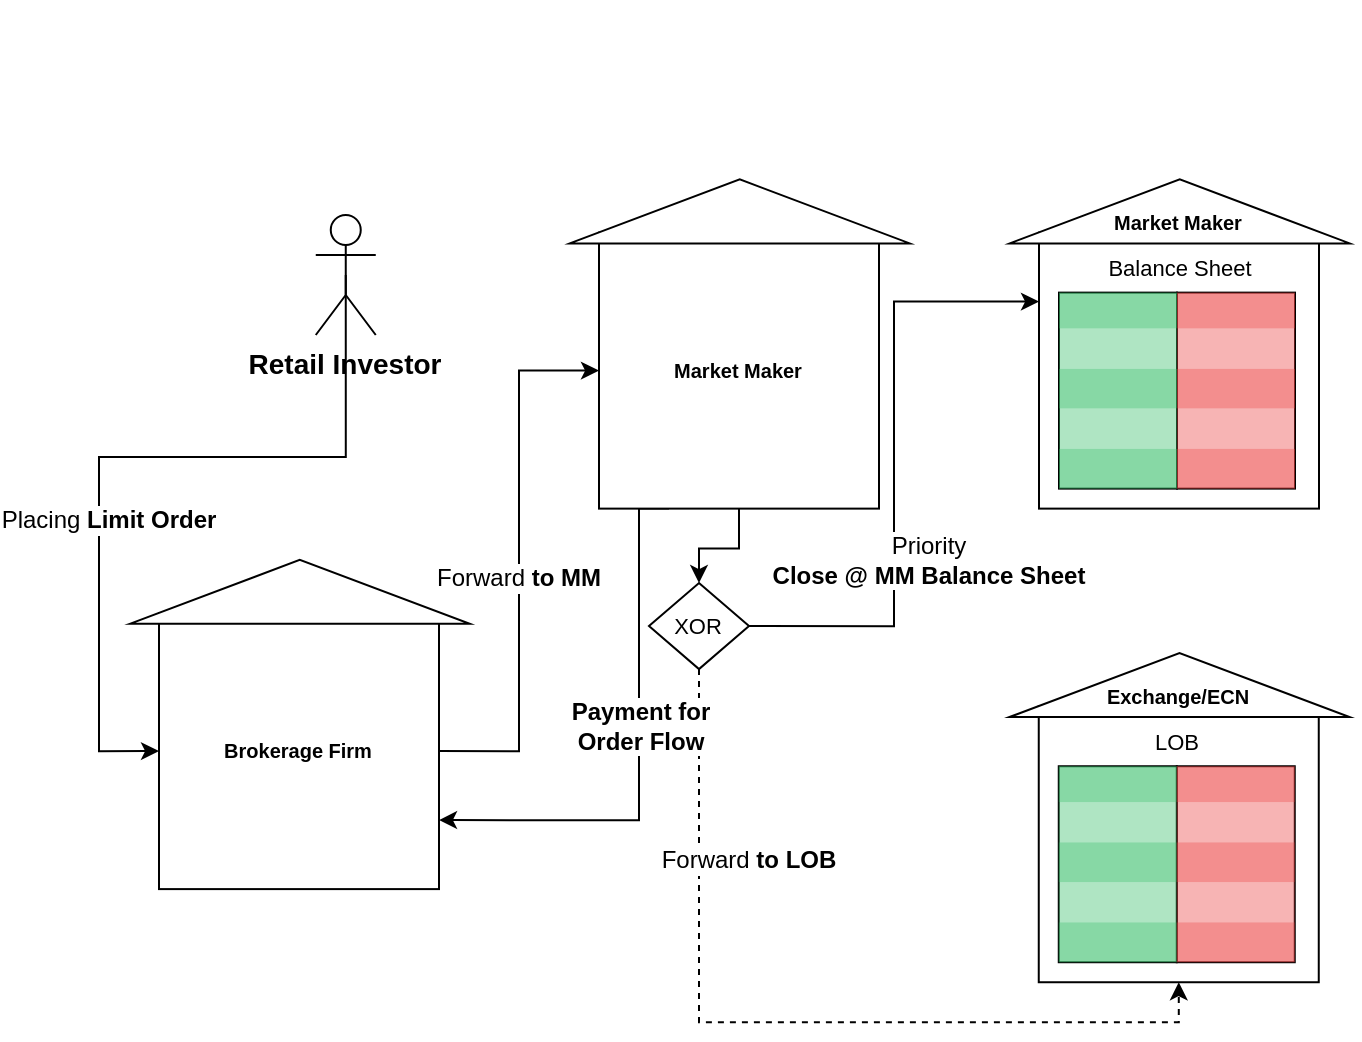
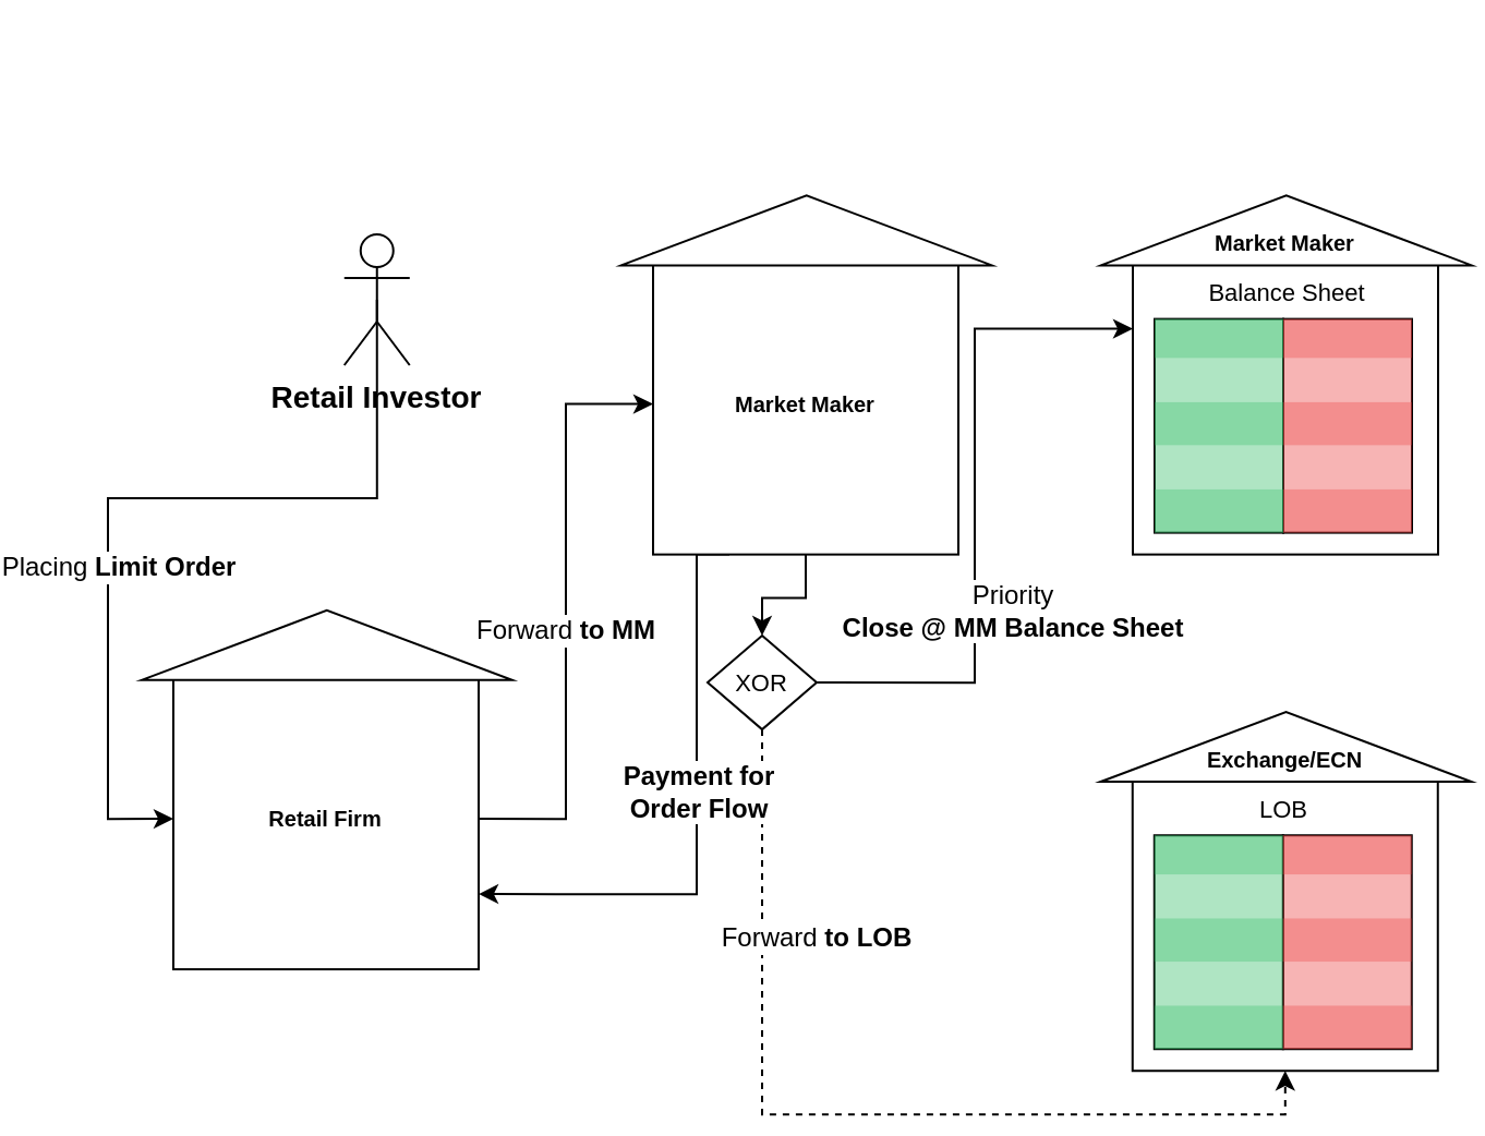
  <mxCell id="0" />
  <mxCell id="1" parent="0" />
  <mxCell id="2" value="" style="rounded=0;whiteSpace=wrap;html=1;fontStyle=1" parent="1" vertex="1"><mxGeometry x="489.88" y="352.62" width="140" height="138" as="geometry" /></mxCell>
  <mxCell id="3" value="" style="rounded=0;whiteSpace=wrap;html=1;fontSize=16;fontStyle=1" parent="1" vertex="1"><mxGeometry x="558.88" y="382.62" width="59" height="98" as="geometry" /></mxCell>
  <mxCell id="4" value="" style="triangle;whiteSpace=wrap;html=1;rotation=-90;fontStyle=1" parent="1" vertex="1"><mxGeometry x="544.26" y="257" width="32" height="170" as="geometry" /></mxCell>
  <mxCell id="5" value="&lt;span style=&quot;font-size: 11px;&quot;&gt;LOB&lt;/span&gt;" style="text;html=1;strokeColor=none;fillColor=none;align=center;verticalAlign=middle;whiteSpace=wrap;rounded=0;fontStyle=0;fontSize=11;" parent="1" vertex="1"><mxGeometry x="544.26" y="360.62" width="31" height="20" as="geometry" /></mxCell>
  <mxCell id="6" value="&lt;span style=&quot;font-size: 10px;&quot;&gt;Exchange/ECN&lt;/span&gt;" style="text;html=1;strokeColor=none;fillColor=none;align=center;verticalAlign=middle;whiteSpace=wrap;rounded=0;fontSize=10;fontStyle=1" parent="1" vertex="1"><mxGeometry x="529.88" y="332.62" width="60" height="30" as="geometry" /></mxCell>
  <mxCell id="7" value="" style="rounded=0;whiteSpace=wrap;html=1;fontSize=16;fontStyle=1" parent="1" vertex="1"><mxGeometry x="499.88" y="382.62" width="59" height="98" as="geometry" /></mxCell>
  <mxCell id="8" value="" style="rounded=0;whiteSpace=wrap;html=1;fontSize=16;labelBackgroundColor=none;fillColor=#37BF69;opacity=60;strokeColor=none;align=right;spacingRight=0;spacingBottom=5;fontStyle=1" parent="1" vertex="1"><mxGeometry x="499.88" y="382.62" width="59" height="18" as="geometry" /></mxCell>
  <mxCell id="9" value="" style="rounded=0;whiteSpace=wrap;html=1;fontSize=16;labelBackgroundColor=none;fillColor=#37BF69;opacity=40;strokeColor=none;align=right;spacingRight=0;spacingBottom=5;fontStyle=1" parent="1" vertex="1"><mxGeometry x="499.88" y="400.62" width="59" height="20" as="geometry" /></mxCell>
  <mxCell id="10" value="" style="rounded=0;whiteSpace=wrap;html=1;fontSize=16;labelBackgroundColor=none;fillColor=#37BF69;opacity=60;strokeColor=none;align=right;spacingRight=0;spacingBottom=5;fontStyle=1" parent="1" vertex="1"><mxGeometry x="499.88" y="420.62" width="59" height="20" as="geometry" /></mxCell>
  <mxCell id="11" value="" style="rounded=0;whiteSpace=wrap;html=1;fontSize=16;labelBackgroundColor=none;fillColor=#37BF69;opacity=40;strokeColor=none;align=right;spacingRight=0;spacingBottom=5;fontStyle=1" parent="1" vertex="1"><mxGeometry x="499.88" y="440.62" width="59" height="20" as="geometry" /></mxCell>
  <mxCell id="12" value="" style="rounded=0;whiteSpace=wrap;html=1;fontSize=16;labelBackgroundColor=none;fillColor=#37BF69;opacity=60;strokeColor=none;align=right;spacingRight=0;spacingBottom=5;fontStyle=1" parent="1" vertex="1"><mxGeometry x="499.88" y="460.62" width="59" height="20" as="geometry" /></mxCell>
  <mxCell id="13" value="" style="rounded=0;whiteSpace=wrap;html=1;fontSize=16;labelBackgroundColor=none;fillColor=#EB4444;opacity=60;strokeColor=none;align=right;spacingRight=0;spacingBottom=5;fontStyle=1" parent="1" vertex="1"><mxGeometry x="558.88" y="382.62" width="59" height="18" as="geometry" /></mxCell>
  <mxCell id="14" value="" style="rounded=0;whiteSpace=wrap;html=1;fontSize=16;labelBackgroundColor=none;fillColor=#EB4444;opacity=40;strokeColor=none;align=right;spacingRight=0;spacingBottom=5;fontStyle=1" parent="1" vertex="1"><mxGeometry x="558.88" y="400.62" width="59" height="20" as="geometry" /></mxCell>
  <mxCell id="15" value="" style="rounded=0;whiteSpace=wrap;html=1;fontSize=16;labelBackgroundColor=none;fillColor=#EB4444;opacity=60;strokeColor=none;align=right;spacingRight=0;spacingBottom=5;fontStyle=1" parent="1" vertex="1"><mxGeometry x="558.88" y="420.62" width="59" height="20" as="geometry" /></mxCell>
  <mxCell id="16" value="" style="rounded=0;whiteSpace=wrap;html=1;fontSize=16;labelBackgroundColor=none;fillColor=#EB4444;opacity=40;strokeColor=none;align=right;spacingRight=0;spacingBottom=5;fontStyle=1" parent="1" vertex="1"><mxGeometry x="558.88" y="440.62" width="59" height="20" as="geometry" /></mxCell>
  <mxCell id="17" value="" style="rounded=0;whiteSpace=wrap;html=1;fontSize=16;labelBackgroundColor=none;fillColor=#EB4444;opacity=60;strokeColor=none;align=right;spacingRight=0;spacingBottom=5;fontStyle=1" parent="1" vertex="1"><mxGeometry x="558.88" y="460.62" width="59" height="20" as="geometry" /></mxCell>
  <mxCell id="18" style="edgeStyle=orthogonalEdgeStyle;rounded=0;orthogonalLoop=1;jettySize=auto;html=1;exitX=0.5;exitY=0.5;exitDx=0;exitDy=0;exitPerimeter=0;fontSize=11;entryX=0;entryY=0.5;entryDx=0;entryDy=0;" parent="1" source="46" target="21" edge="1"><mxGeometry relative="1" as="geometry"><mxPoint x="30" y="277" as="targetPoint" /><Array as="points"><mxPoint x="143" y="228" /><mxPoint x="20" y="228" /><mxPoint x="20" y="375" /></Array></mxGeometry></mxCell>
  <mxCell id="19" style="edgeStyle=orthogonalEdgeStyle;rounded=0;orthogonalLoop=1;jettySize=auto;html=1;exitX=1;exitY=0.5;exitDx=0;exitDy=0;entryX=0;entryY=0.5;entryDx=0;entryDy=0;fontSize=11;" parent="1" source="21" target="43" edge="1"><mxGeometry relative="1" as="geometry" /></mxCell>
  <mxCell id="20" value="&lt;span style=&quot;font-size: 12px;&quot;&gt;Forward&amp;nbsp;&lt;/span&gt;&lt;span style=&quot;font-size: 12px; font-weight: 700;&quot;&gt;to MM&lt;/span&gt;" style="edgeLabel;html=1;align=center;verticalAlign=middle;resizable=0;points=[];fontSize=11;" parent="19" vertex="1" connectable="0"><mxGeometry x="-0.061" y="1" relative="1" as="geometry"><mxPoint as="offset" /></mxGeometry></mxCell>
  <mxCell id="21" value="" style="rounded=0;whiteSpace=wrap;html=1;fontStyle=1" parent="1" vertex="1"><mxGeometry x="50" y="306.05" width="140" height="138" as="geometry" /></mxCell>
  <mxCell id="22" value="" style="triangle;whiteSpace=wrap;html=1;rotation=-90;fontStyle=1" parent="1" vertex="1"><mxGeometry x="104.38" y="210.43" width="32" height="170" as="geometry" /></mxCell>
- <mxCell id="23" value="&lt;span style=&quot;font-size: 10px;&quot;&gt;Brokerage Firm&lt;/span&gt;" style="text;html=1;strokeColor=none;fillColor=none;align=center;verticalAlign=middle;whiteSpace=wrap;rounded=0;fontSize=10;fontStyle=1" parent="1" vertex="1"><mxGeometry x="80.38" y="360.05" width="80" height="30" as="geometry" /></mxCell>
+ <mxCell id="23" value="&lt;span style=&quot;font-size: 10px;&quot;&gt;Retail Firm&lt;/span&gt;" style="text;html=1;strokeColor=none;fillColor=none;align=center;verticalAlign=middle;whiteSpace=wrap;rounded=0;fontSize=10;fontStyle=1" parent="1" vertex="1"><mxGeometry x="80.38" y="360.05" width="80" height="30" as="geometry" /></mxCell>
  <mxCell id="24" value="&lt;span style=&quot;font-weight: normal;&quot;&gt;Placing&amp;nbsp;&lt;/span&gt;Limit Order" style="edgeLabel;html=1;align=center;verticalAlign=middle;resizable=0;points=[];fontSize=12;fontStyle=1" parent="1" vertex="1" connectable="0"><mxGeometry x="20" y="257" as="geometry"><mxPoint x="4" y="2" as="offset" /></mxGeometry></mxCell>
  <mxCell id="25" value="" style="rounded=0;whiteSpace=wrap;html=1;fontStyle=1" parent="1" vertex="1"><mxGeometry x="490" y="115.81" width="140" height="138" as="geometry" /></mxCell>
  <mxCell id="26" value="" style="rounded=0;whiteSpace=wrap;html=1;fontSize=16;fontStyle=1" parent="1" vertex="1"><mxGeometry x="559" y="145.81" width="59" height="98" as="geometry" /></mxCell>
  <mxCell id="27" value="" style="triangle;whiteSpace=wrap;html=1;rotation=-90;fontStyle=1" parent="1" vertex="1"><mxGeometry x="544.38" y="20.19" width="32" height="170" as="geometry" /></mxCell>
  <mxCell id="28" value="&lt;span style=&quot;font-size: 11px;&quot;&gt;Balance Sheet&lt;/span&gt;" style="text;html=1;strokeColor=none;fillColor=none;align=center;verticalAlign=middle;whiteSpace=wrap;rounded=0;fontStyle=0;fontSize=11;" parent="1" vertex="1"><mxGeometry x="512.57" y="123.81" width="95.62" height="20" as="geometry" /></mxCell>
  <mxCell id="29" value="&lt;span style=&quot;font-size: 10px;&quot;&gt;Market Maker&lt;/span&gt;" style="text;html=1;strokeColor=none;fillColor=none;align=center;verticalAlign=middle;whiteSpace=wrap;rounded=0;fontSize=10;fontStyle=1" parent="1" vertex="1"><mxGeometry x="519.88" y="95.81" width="80" height="30" as="geometry" /></mxCell>
  <mxCell id="30" value="" style="rounded=0;whiteSpace=wrap;html=1;fontSize=16;fontStyle=1" parent="1" vertex="1"><mxGeometry x="500" y="145.81" width="59" height="98" as="geometry" /></mxCell>
  <mxCell id="31" value="" style="rounded=0;whiteSpace=wrap;html=1;fontSize=16;labelBackgroundColor=none;fillColor=#37BF69;opacity=60;strokeColor=none;align=right;spacingRight=0;spacingBottom=5;fontStyle=1" parent="1" vertex="1"><mxGeometry x="500" y="145.81" width="59" height="18" as="geometry" /></mxCell>
  <mxCell id="32" value="" style="rounded=0;whiteSpace=wrap;html=1;fontSize=16;labelBackgroundColor=none;fillColor=#37BF69;opacity=40;strokeColor=none;align=right;spacingRight=0;spacingBottom=5;fontStyle=1" parent="1" vertex="1"><mxGeometry x="500" y="163.81" width="59" height="20" as="geometry" /></mxCell>
  <mxCell id="33" value="" style="rounded=0;whiteSpace=wrap;html=1;fontSize=16;labelBackgroundColor=none;fillColor=#37BF69;opacity=60;strokeColor=none;align=right;spacingRight=0;spacingBottom=5;fontStyle=1" parent="1" vertex="1"><mxGeometry x="500" y="183.81" width="59" height="20" as="geometry" /></mxCell>
  <mxCell id="34" value="" style="rounded=0;whiteSpace=wrap;html=1;fontSize=16;labelBackgroundColor=none;fillColor=#37BF69;opacity=40;strokeColor=none;align=right;spacingRight=0;spacingBottom=5;fontStyle=1" parent="1" vertex="1"><mxGeometry x="500" y="203.81" width="59" height="20" as="geometry" /></mxCell>
  <mxCell id="35" value="" style="rounded=0;whiteSpace=wrap;html=1;fontSize=16;labelBackgroundColor=none;fillColor=#37BF69;opacity=60;strokeColor=none;align=right;spacingRight=0;spacingBottom=5;fontStyle=1" parent="1" vertex="1"><mxGeometry x="500" y="223.81" width="59" height="20" as="geometry" /></mxCell>
  <mxCell id="36" value="" style="rounded=0;whiteSpace=wrap;html=1;fontSize=16;labelBackgroundColor=none;fillColor=#EB4444;opacity=60;strokeColor=none;align=right;spacingRight=0;spacingBottom=5;fontStyle=1" parent="1" vertex="1"><mxGeometry x="559" y="145.81" width="59" height="18" as="geometry" /></mxCell>
  <mxCell id="37" value="" style="rounded=0;whiteSpace=wrap;html=1;fontSize=16;labelBackgroundColor=none;fillColor=#EB4444;opacity=40;strokeColor=none;align=right;spacingRight=0;spacingBottom=5;fontStyle=1" parent="1" vertex="1"><mxGeometry x="559" y="163.81" width="59" height="20" as="geometry" /></mxCell>
  <mxCell id="38" value="" style="rounded=0;whiteSpace=wrap;html=1;fontSize=16;labelBackgroundColor=none;fillColor=#EB4444;opacity=60;strokeColor=none;align=right;spacingRight=0;spacingBottom=5;fontStyle=1" parent="1" vertex="1"><mxGeometry x="559" y="183.81" width="59" height="20" as="geometry" /></mxCell>
  <mxCell id="39" value="" style="rounded=0;whiteSpace=wrap;html=1;fontSize=16;labelBackgroundColor=none;fillColor=#EB4444;opacity=40;strokeColor=none;align=right;spacingRight=0;spacingBottom=5;fontStyle=1" parent="1" vertex="1"><mxGeometry x="559" y="203.81" width="59" height="20" as="geometry" /></mxCell>
  <mxCell id="40" value="" style="rounded=0;whiteSpace=wrap;html=1;fontSize=16;labelBackgroundColor=none;fillColor=#EB4444;opacity=60;strokeColor=none;align=right;spacingRight=0;spacingBottom=5;fontStyle=1" parent="1" vertex="1"><mxGeometry x="559" y="223.81" width="59" height="20" as="geometry" /></mxCell>
  <mxCell id="41" style="edgeStyle=orthogonalEdgeStyle;rounded=0;orthogonalLoop=1;jettySize=auto;html=1;exitX=0.5;exitY=1;exitDx=0;exitDy=0;entryX=0.5;entryY=0;entryDx=0;entryDy=0;fontSize=11;" parent="1" source="43" target="49" edge="1"><mxGeometry relative="1" as="geometry" /></mxCell>
  <mxCell id="42" style="edgeStyle=orthogonalEdgeStyle;rounded=0;orthogonalLoop=1;jettySize=auto;html=1;exitX=0.25;exitY=1;exitDx=0;exitDy=0;entryX=1;entryY=0.75;entryDx=0;entryDy=0;fontSize=11;" parent="1" source="43" target="21" edge="1"><mxGeometry relative="1" as="geometry"><Array as="points"><mxPoint x="290" y="254" /><mxPoint x="290" y="410" /></Array></mxGeometry></mxCell>
  <mxCell id="43" value="" style="rounded=0;whiteSpace=wrap;html=1;fontStyle=1" parent="1" vertex="1"><mxGeometry x="270" y="115.81" width="140" height="138" as="geometry" /></mxCell>
  <mxCell id="44" value="" style="triangle;whiteSpace=wrap;html=1;rotation=-90;fontStyle=1" parent="1" vertex="1"><mxGeometry x="324.38" y="20.19" width="32" height="170" as="geometry" /></mxCell>
  <mxCell id="45" value="&lt;span style=&quot;font-size: 10px;&quot;&gt;Market Maker&lt;/span&gt;" style="text;html=1;strokeColor=none;fillColor=none;align=center;verticalAlign=middle;whiteSpace=wrap;rounded=0;fontSize=10;fontStyle=1" parent="1" vertex="1"><mxGeometry x="299.62" y="169.81" width="80" height="30" as="geometry" /></mxCell>
  <mxCell id="46" value="Retail Investor" style="shape=umlActor;verticalLabelPosition=bottom;verticalAlign=top;html=1;outlineConnect=0;fontStyle=1;fontSize=14;" parent="1" vertex="1"><mxGeometry x="128.38" y="107" width="30" height="60" as="geometry" /></mxCell>
  <mxCell id="47" style="edgeStyle=orthogonalEdgeStyle;rounded=0;orthogonalLoop=1;jettySize=auto;html=1;exitX=1;exitY=0.5;exitDx=0;exitDy=0;entryX=0;entryY=0.25;entryDx=0;entryDy=0;fontSize=11;" parent="1" source="49" target="25" edge="1"><mxGeometry relative="1" as="geometry" /></mxCell>
  <mxCell id="48" style="edgeStyle=orthogonalEdgeStyle;rounded=0;orthogonalLoop=1;jettySize=auto;html=1;exitX=0.5;exitY=1;exitDx=0;exitDy=0;entryX=0.5;entryY=1;entryDx=0;entryDy=0;fontSize=11;dashed=1;" parent="1" source="49" target="2" edge="1"><mxGeometry relative="1" as="geometry" /></mxCell>
  <mxCell id="49" value="XOR" style="rhombus;whiteSpace=wrap;html=1;fontSize=11;fillColor=#FFFFFF;" parent="1" vertex="1"><mxGeometry x="295" y="291.05" width="50" height="43" as="geometry" /></mxCell>
  <mxCell id="50" value="&lt;span style=&quot;font-weight: normal;&quot;&gt;Forward&amp;nbsp;&lt;/span&gt;to LOB" style="edgeLabel;html=1;align=center;verticalAlign=middle;resizable=0;points=[];fontSize=12;fontStyle=1" parent="1" vertex="1" connectable="0"><mxGeometry x="340" y="427" as="geometry"><mxPoint x="4" y="2" as="offset" /></mxGeometry></mxCell>
  <mxCell id="51" value="&lt;span style=&quot;font-weight: 400;&quot;&gt;Priority&lt;br&gt;&lt;/span&gt;Close @ MM Balance Sheet" style="edgeLabel;html=1;align=center;verticalAlign=middle;resizable=0;points=[];fontSize=12;fontStyle=1" parent="1" vertex="1" connectable="0"><mxGeometry x="430" y="277" as="geometry"><mxPoint x="4" y="2" as="offset" /></mxGeometry></mxCell>
  <mxCell id="52" value="&lt;span style=&quot;font-size: 12px;&quot;&gt;&lt;b&gt;Payment for &lt;br&gt;Order Flow&lt;/b&gt;&lt;/span&gt;" style="edgeLabel;html=1;align=center;verticalAlign=middle;resizable=0;points=[];fontSize=11;" parent="1" vertex="1" connectable="0"><mxGeometry x="290" y="362.623" as="geometry" /></mxCell>
